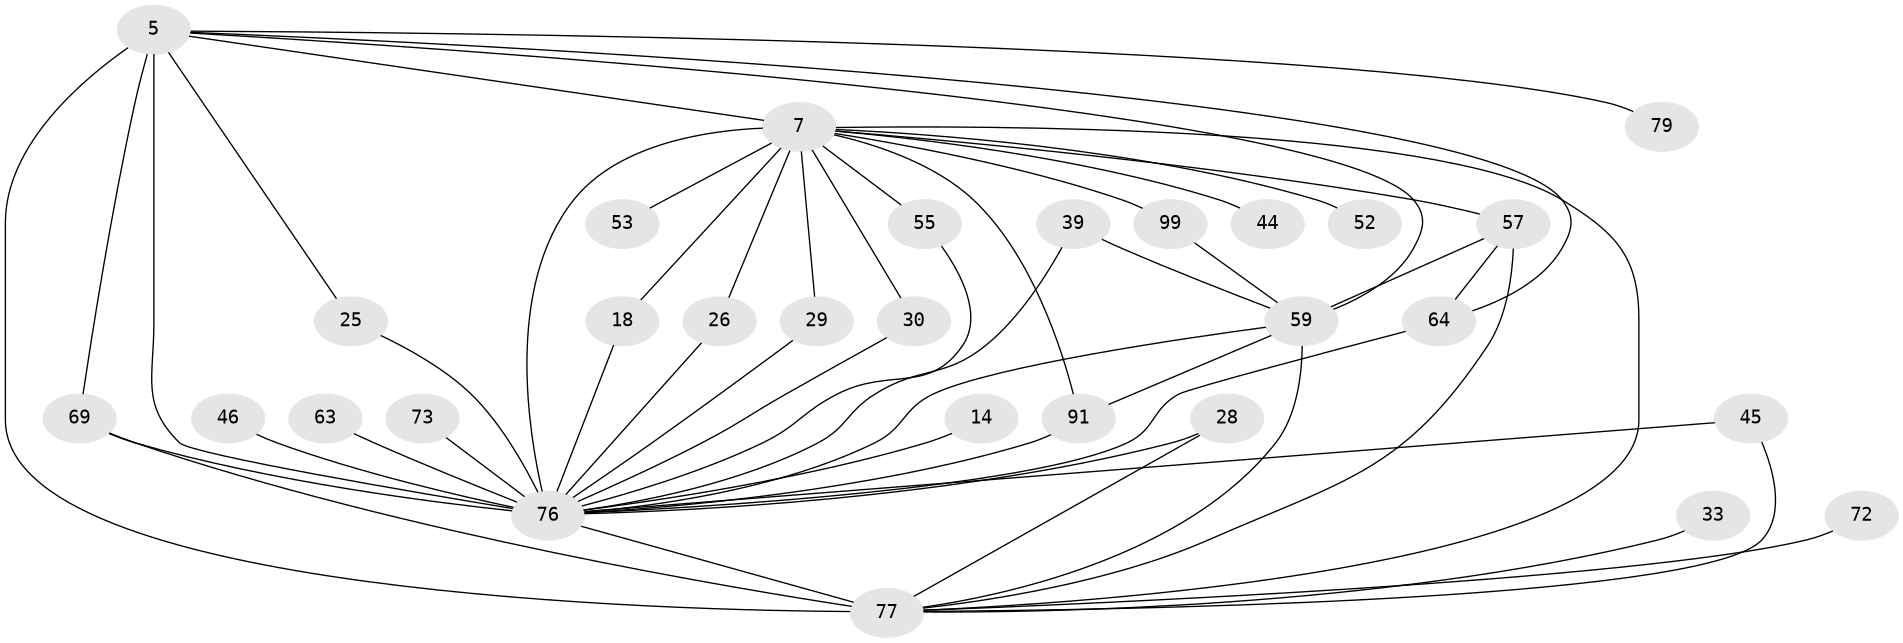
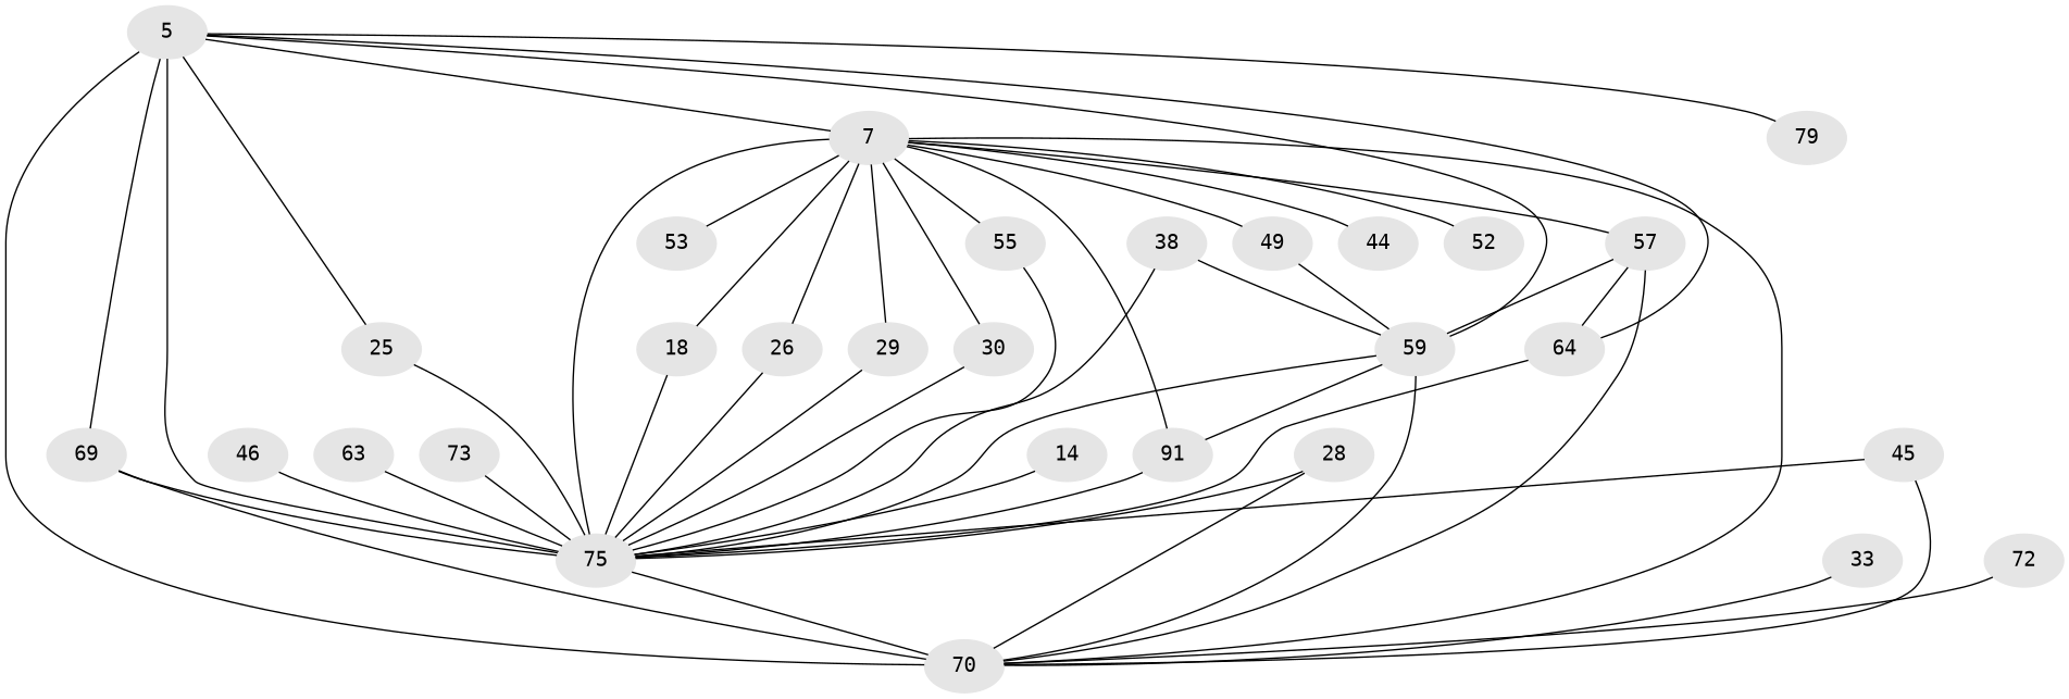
  graph {
    fontname="DejaVu Sans Mono"
    node [color=gray90 fontname="DejaVu Sans Mono" style=filled]
    edge [fontname="DejaVu Sans Mono"]
    5 [super="+1"]
    7 [super="+6"]
    25
    59 [super="+31+42"]
    n5 [label=64 super="+66"]
    69 [super="+65+58"]
    n7 [label=79]
-   76 [super="+14+70+68+62"]
-   77 [super="+12+8+64"]
+   76 [super="+14+70+68+62" label=75]
+   77 [super="+12+8+64" label=70]
    18
    26
    29
    30
    44
-   49 [label=99]
+   49
    52
    53
    55
    57 [super="+43+51+48"]
    n20 [label=91 super="+60"]
    n21 [label=14]
    28 [super="+19"]
    33
-   38 [super="+21" label=39]
+   38 [super="+21"]
    45
    46
    63 [super="+35"]
    72
    73
    5 -- 7 [weight=4]
    5 -- 25
    5 -- 59 [weight=2]
    5 -- n5
    5 -- 69 [weight=3]
    5 -- n7
    5 -- 76 [weight=12]
    5 -- 77 [weight=4]
    7 -- 76 [weight=10]
    7 -- 77 [weight=7]
    7 -- 18
    7 -- 26
    7 -- 29
    7 -- 30
    7 -- 44 [weight=2]
    7 -- 49
    7 -- 52 [weight=2]
    7 -- 53 [weight=2]
    7 -- 55
    7 -- 57 [weight=2]
    7 -- n20 [weight=2]
    25 -- 76
    59 -- 76 [weight=2]
    59 -- 77 [weight=5]
    59 -- n20
    n5 -- 76
    69 -- 76 [weight=3]
    69 -- 77 [weight=2]
    76 -- 77 [weight=14]
    18 -- 76
    26 -- 76
    29 -- 76
    30 -- 76
    49 -- 59
    55 -- 76
    57 -- 59 [weight=2]
    57 -- n5
    57 -- 77 [weight=2]
    n20 -- 76
    n21 -- 76 [weight=2]
    28 -- 76
    28 -- 77 [weight=2]
    33 -- 77 [weight=2]
    38 -- 59
    38 -- 76 [weight=2]
    45 -- 76
    45 -- 77
    46 -- 76 [weight=2]
    63 -- 76 [weight=2]
    72 -- 77
    73 -- 76 [weight=2]
  }
